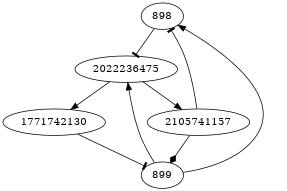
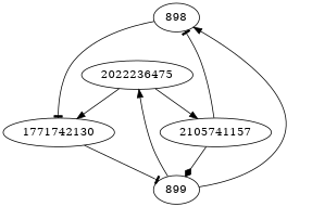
  strict digraph {
    edge [arrowhead=normal]
    898
    2022236475
    899
    2105741157
    1771742130
-   898 -> 2022236475 [arrowhead=tee]
+   898 -> 1771742130 [arrowhead=tee]
    2022236475 -> 2105741157
    2022236475 -> 1771742130
    899 -> 898
    899 -> 2022236475
    2105741157 -> 898 [arrowhead=tee]
    2105741157 -> 899 [arrowhead=diamond]
    1771742130 -> 899 [arrowhead=tee]
  }
